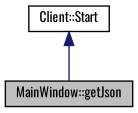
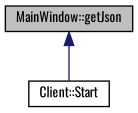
  digraph {
    rankdir=TB
    fontname=Oswald
    node [color=black fontname=Oswald fontsize=10 shape=record style=filled]
    n1 [fillcolor=grey75 fontcolor=black height=0.2 label="MainWindow::getJson" width=0.4]
    n2 [fillcolor=white height=0.2 label="Client::Start" width=0.4]
-   n2 -> n1 [color=midnightblue dir=back fontname=Oswald fontsize=10 labelfontname=Helvetica labelfontsize=10 style=solid]
+   n1 -> n2 [color=midnightblue dir=back fontname=Oswald fontsize=10 labelfontname=Helvetica labelfontsize=10 style=solid]
  }
